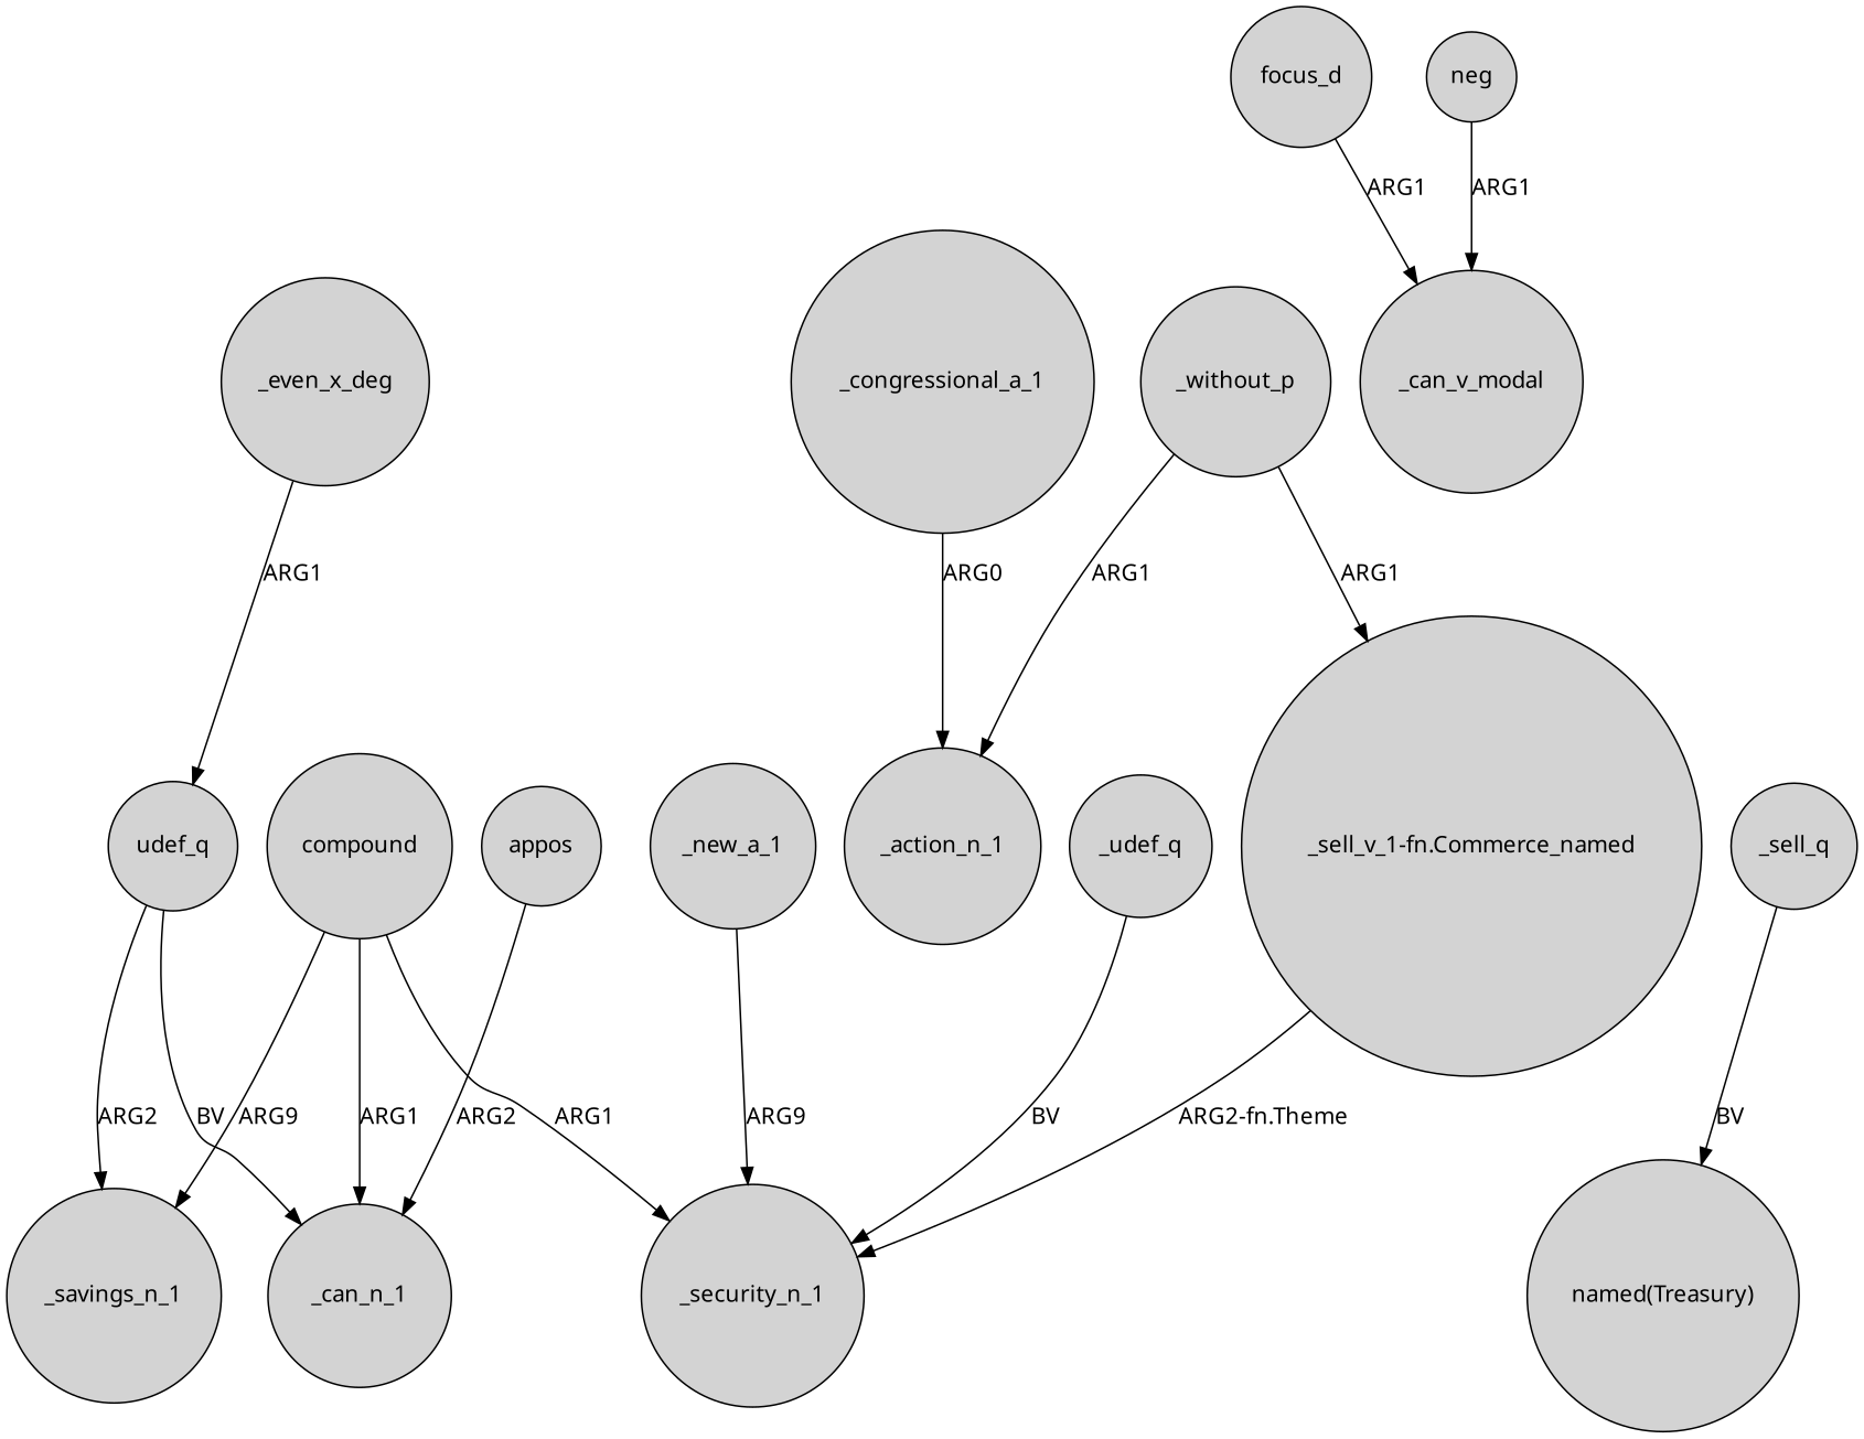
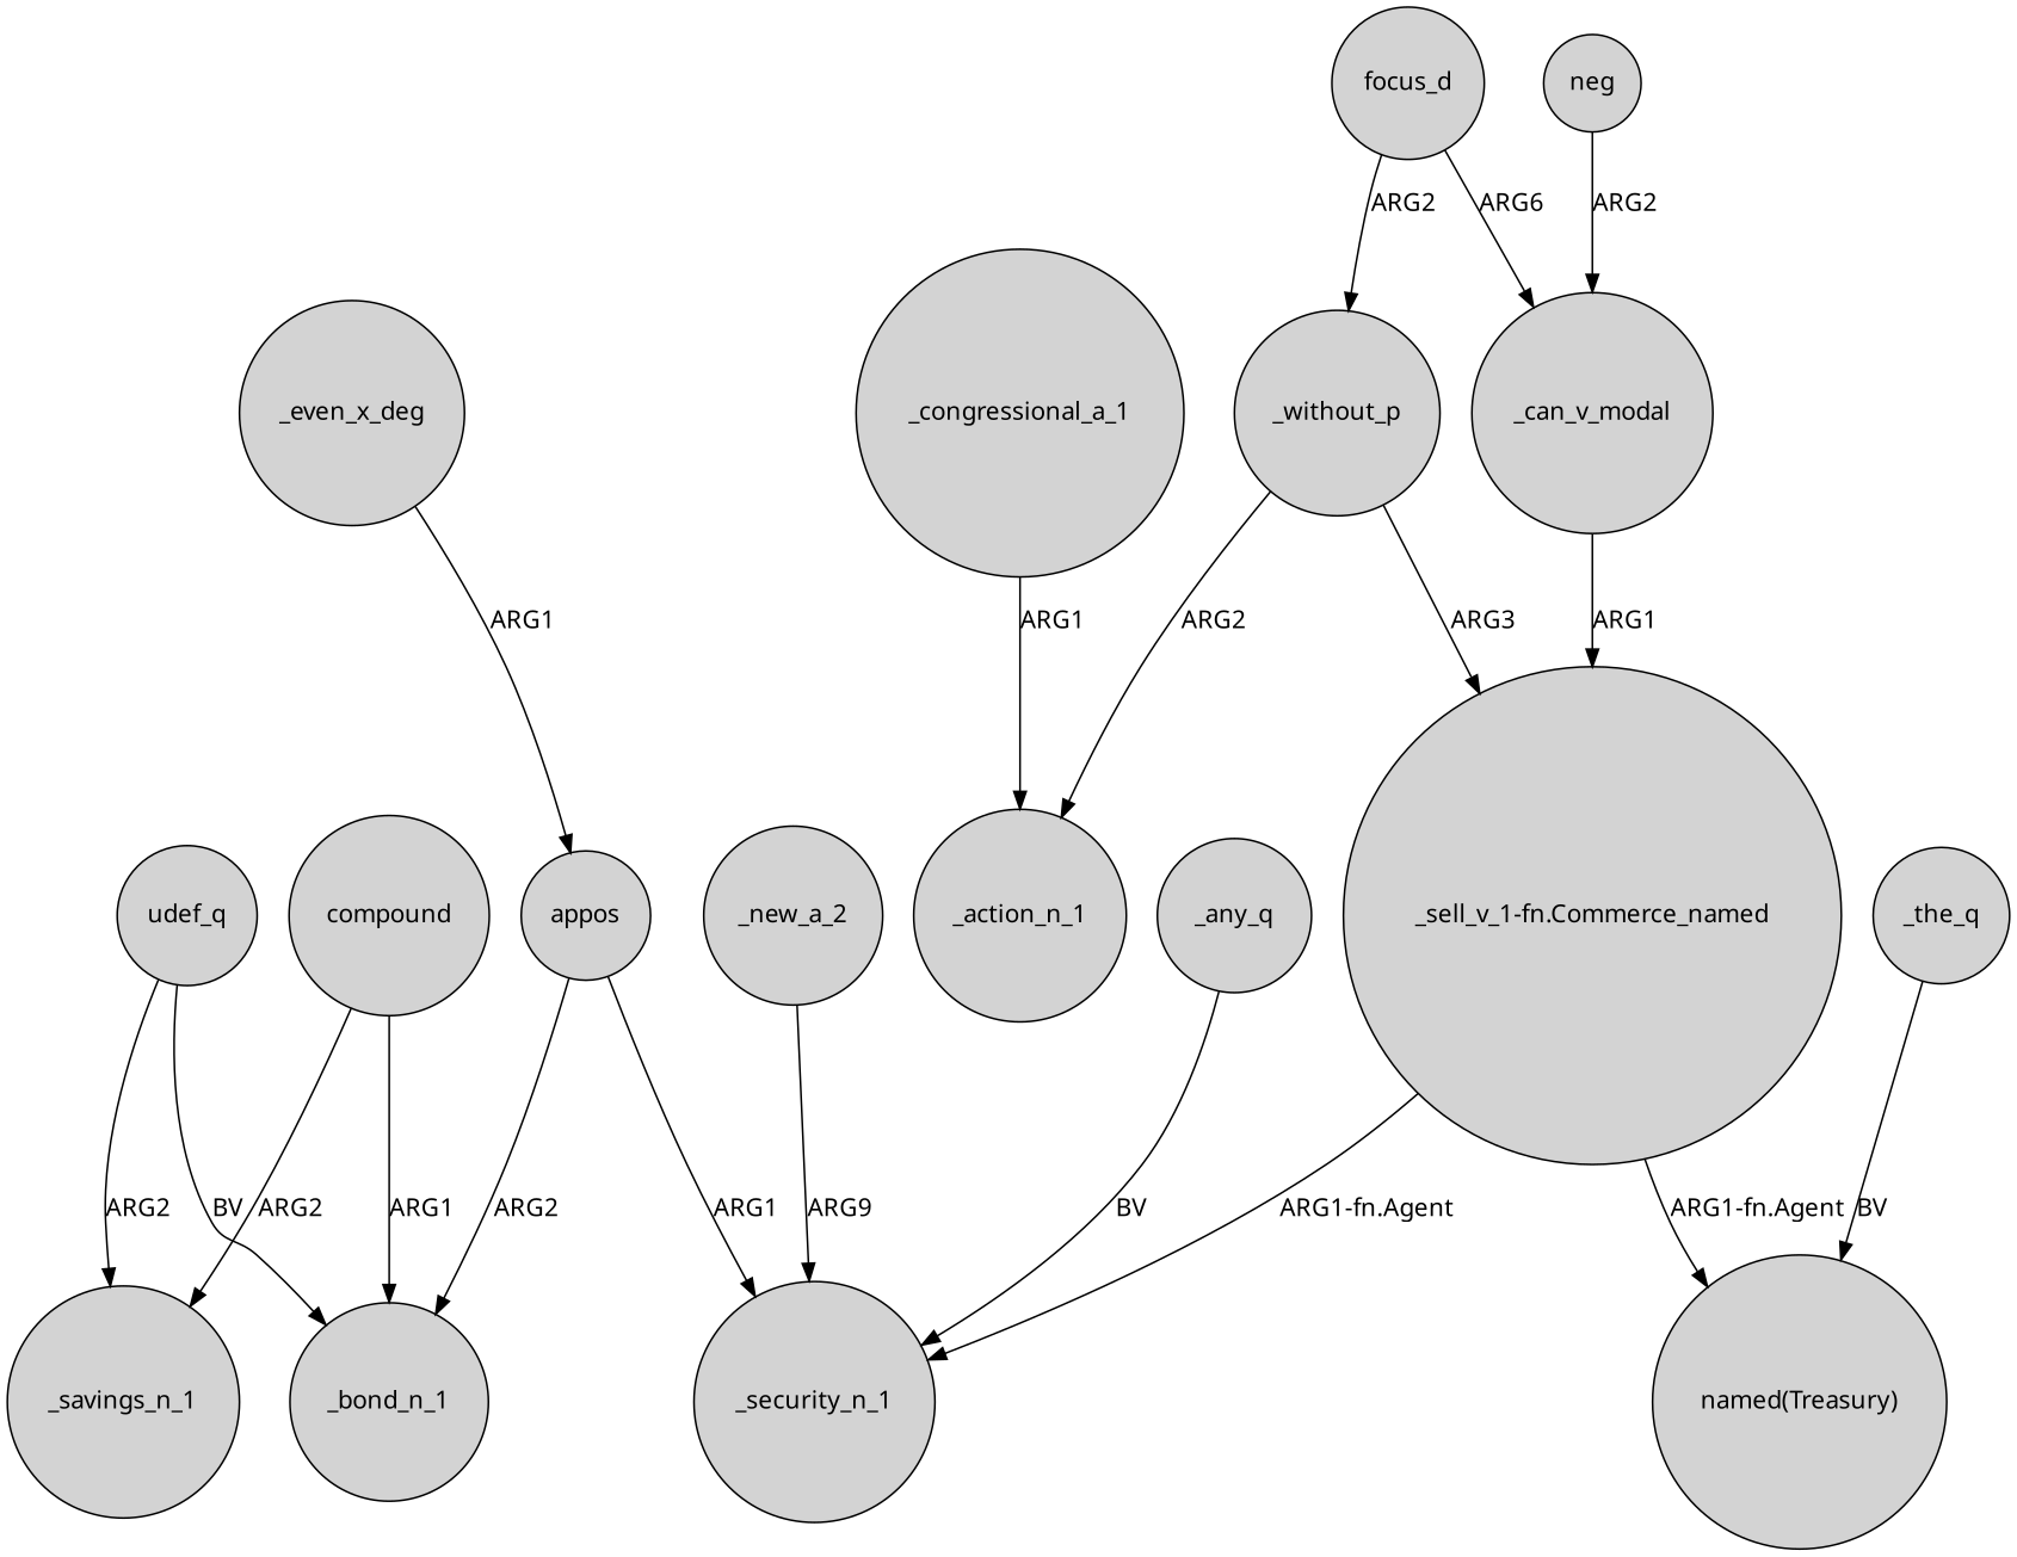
  digraph {
    fontname="Noto Sans"
    node [fontname="Noto Sans" shape=circle style=filled]
    edge [fontname="Noto Sans"]
    _congressional_a_1
    _action_n_1
    _without_p
    n4 [label="_sell_v_1-fn.Commerce_named"]
    _security_n_1
    "named(Treasury)"
    focus_d
    _can_v_modal
-   _new_a_1
+   _new_a_1 [label=_new_a_2]
    _even_x_deg
    udef_q
    _savings_n_1
-   _bond_n_1 [label=_can_n_1]
+   _bond_n_1
    compound
-   _any_q [label=_udef_q]
-   _the_q [label=_sell_q]
+   _any_q
+   _the_q
    appos
    neg
-   _congressional_a_1 -> _action_n_1 [label=ARG0]
-   _without_p -> _action_n_1 [label=ARG1]
-   _without_p -> n4 [label=ARG1]
-   n4 -> _security_n_1 [label="ARG2-fn.Theme"]
-   focus_d -> _can_v_modal [label=ARG1]
+   _congressional_a_1 -> _action_n_1 [label=ARG1]
+   _without_p -> _action_n_1 [label=ARG2]
+   _without_p -> n4 [label=ARG3]
+   n4 -> _security_n_1 [label="ARG1-fn.Agent"]
+   n4 -> "named(Treasury)" [label="ARG1-fn.Agent"]
+   focus_d -> _without_p [label=ARG2]
+   focus_d -> _can_v_modal [label=ARG6]
+   _can_v_modal -> n4 [label=ARG1]
    _new_a_1 -> _security_n_1 [label=ARG9]
-   _even_x_deg -> udef_q [label=ARG1]
+   _even_x_deg -> appos [label=ARG1]
    udef_q -> _savings_n_1 [label=ARG2]
    udef_q -> _bond_n_1 [label=BV]
-   compound -> _savings_n_1 [label=ARG9]
+   compound -> _savings_n_1 [label=ARG2]
    compound -> _bond_n_1 [label=ARG1]
    _any_q -> _security_n_1 [label=BV]
    _the_q -> "named(Treasury)" [label=BV]
-   compound -> _security_n_1 [label=ARG1]
+   appos -> _security_n_1 [label=ARG1]
    appos -> _bond_n_1 [label=ARG2]
-   neg -> _can_v_modal [label=ARG1]
+   neg -> _can_v_modal [label=ARG2]
  }
